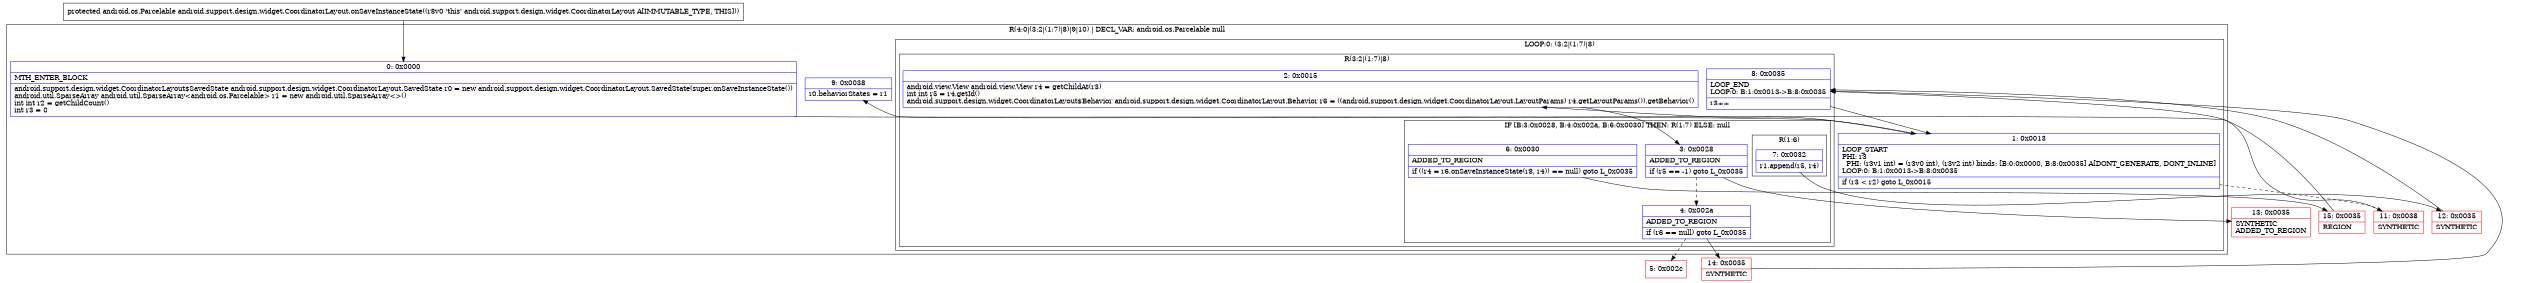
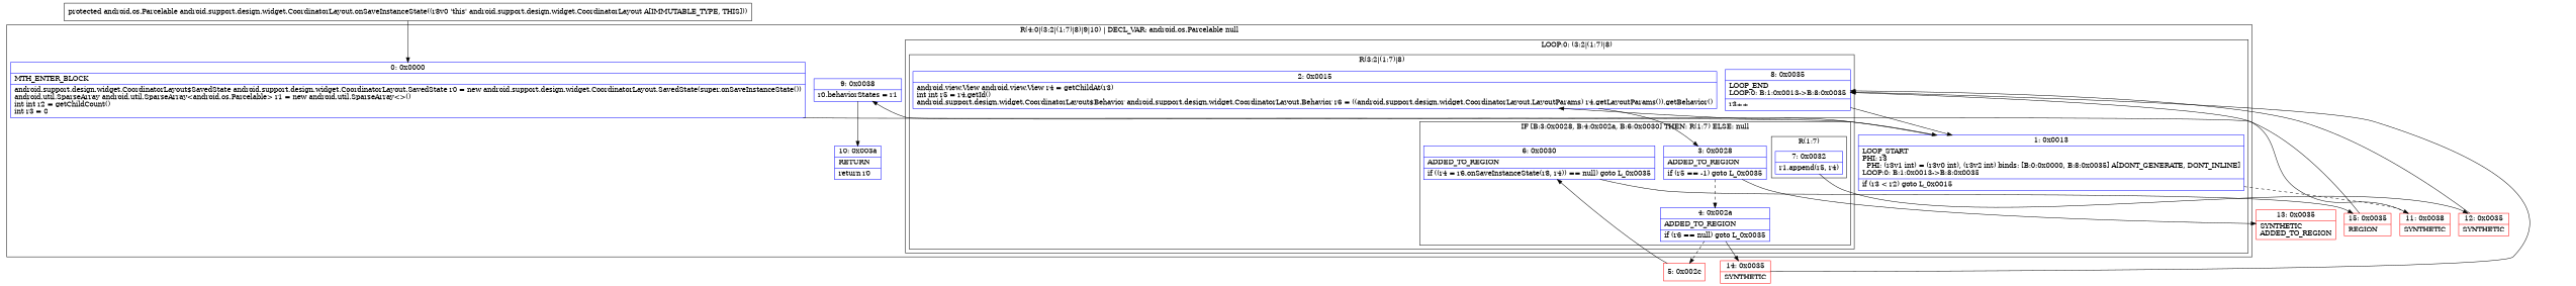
  digraph {
    node [color=blue shape=record]
    n1 [label="{7\:\ 0x0032|r1.append(r5, r4)\l}"]
    n2 [label="{3\:\ 0x0028|ADDED_TO_REGION\l|if (r5 == \-1) goto L_0x0035\l}"]
    n3 [label="{4\:\ 0x002a|ADDED_TO_REGION\l|if (r6 == null) goto L_0x0035\l}"]
    n4 [label="{6\:\ 0x0030|ADDED_TO_REGION\l|if ((r4 = r6.onSaveInstanceState(r8, r4)) == null) goto L_0x0035\l}"]
    n5 [label="{2\:\ 0x0015|android.view.View android.view.View r4 = getChildAt(r3)\lint int r5 = r4.getId()\landroid.support.design.widget.CoordinatorLayout$Behavior android.support.design.widget.CoordinatorLayout.Behavior r6 = ((android.support.design.widget.CoordinatorLayout.LayoutParams) r4.getLayoutParams()).getBehavior()\l}"]
    n6 [label="{8\:\ 0x0035|LOOP_END\lLOOP:0: B:1:0x0013\-\>B:8:0x0035\l|r3++\l}"]
    n7 [label="{1\:\ 0x0013|LOOP_START\lPHI: r3 \l  PHI: (r3v1 int) = (r3v0 int), (r3v2 int) binds: [B:0:0x0000, B:8:0x0035] A[DONT_GENERATE, DONT_INLINE]\lLOOP:0: B:1:0x0013\-\>B:8:0x0035\l|if (r3 \< r2) goto L_0x0015\l}"]
    n8 [label="{0\:\ 0x0000|MTH_ENTER_BLOCK\l|android.support.design.widget.CoordinatorLayout$SavedState android.support.design.widget.CoordinatorLayout.SavedState r0 = new android.support.design.widget.CoordinatorLayout.SavedState(super.onSaveInstanceState())\landroid.util.SparseArray android.util.SparseArray\<android.os.Parcelable\> r1 = new android.util.SparseArray\<\>()\lint int r2 = getChildCount()\lint r3 = 0\l}"]
    n9 [label="{9\:\ 0x0038|r0.behaviorStates = r1\l}"]
+   n10 [label="{10\:\ 0x003a|RETURN\l|return r0\l}"]
    n11 [color=red label="{12\:\ 0x0035|SYNTHETIC\l}"]
    n12 [color=red label="{13\:\ 0x0035|SYNTHETIC\lADDED_TO_REGION\l}"]
    n13 [color=red label="{5\:\ 0x002c}"]
    n14 [color=red label="{14\:\ 0x0035|SYNTHETIC\l}"]
    n15 [color=red label="{15\:\ 0x0035|REGION\l}"]
    n16 [color=red label="{11\:\ 0x0038|SYNTHETIC\l}"]
    n17 [label="{protected android.os.Parcelable android.support.design.widget.CoordinatorLayout.onSaveInstanceState((r8v0 'this' android.support.design.widget.CoordinatorLayout A[IMMUTABLE_TYPE, THIS])) }" color=""]
    subgraph cluster_1 {
      label="R(4:0|(3:2|(1:7)|8)|9|10) | DECL_VAR: android.os.Parcelable null\l"
      n8
      n9
+     n10
      subgraph cluster_2 {
        label="LOOP:0: (3:2|(1:7)|8)"
        n7
        subgraph cluster_3 {
          label="R(3:2|(1:7)|8)"
          n5
          n6
          subgraph cluster_4 {
            label="IF [B:3:0x0028, B:4:0x002a, B:6:0x0030] THEN: R(1:7) ELSE: null"
            n2
            n3
            n4
            subgraph cluster_5 {
-             label="R(1:6)"
+             label="R(1:7)"
              n1
            }
          }
        }
      }
    }
    n1 -> n11
    n2 -> n3 [style=dashed]
    n2 -> n12
    n3 -> n13 [style=dashed]
    n3 -> n14
    n4 -> n15
    n5 -> n2
    n6 -> n7
    n7 -> n5
    n7 -> n16 [style=dashed]
    n8 -> n7
+   n9 -> n10
    n11 -> n6
+   n13 -> n4
    n14 -> n6
    n15 -> n6
    n16 -> n9
    n17 -> n8
  }
